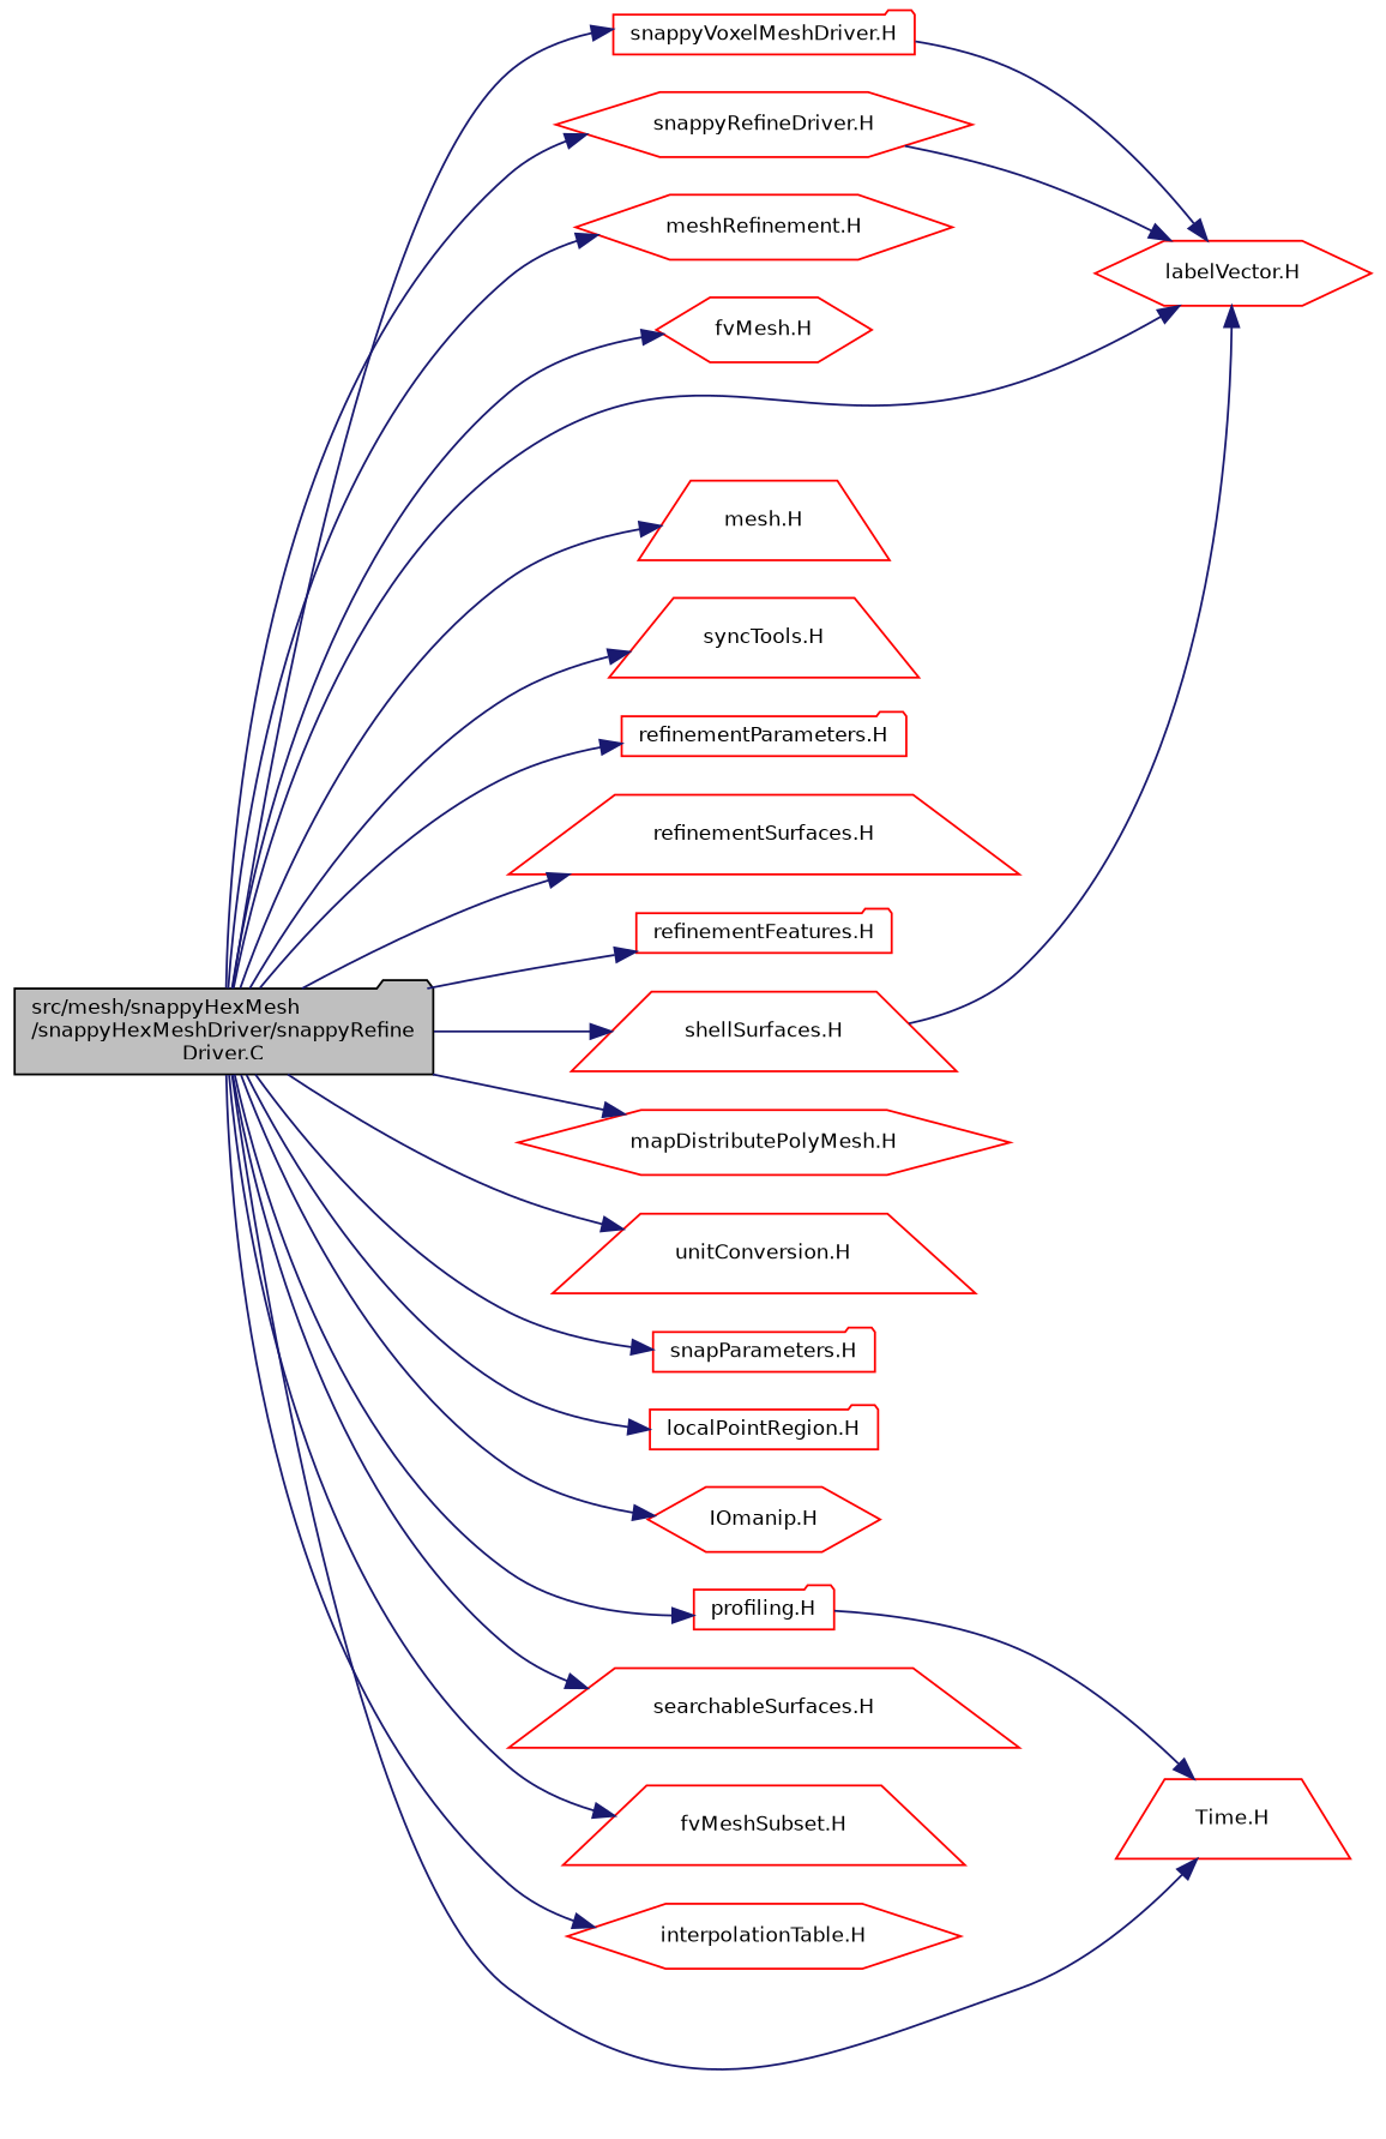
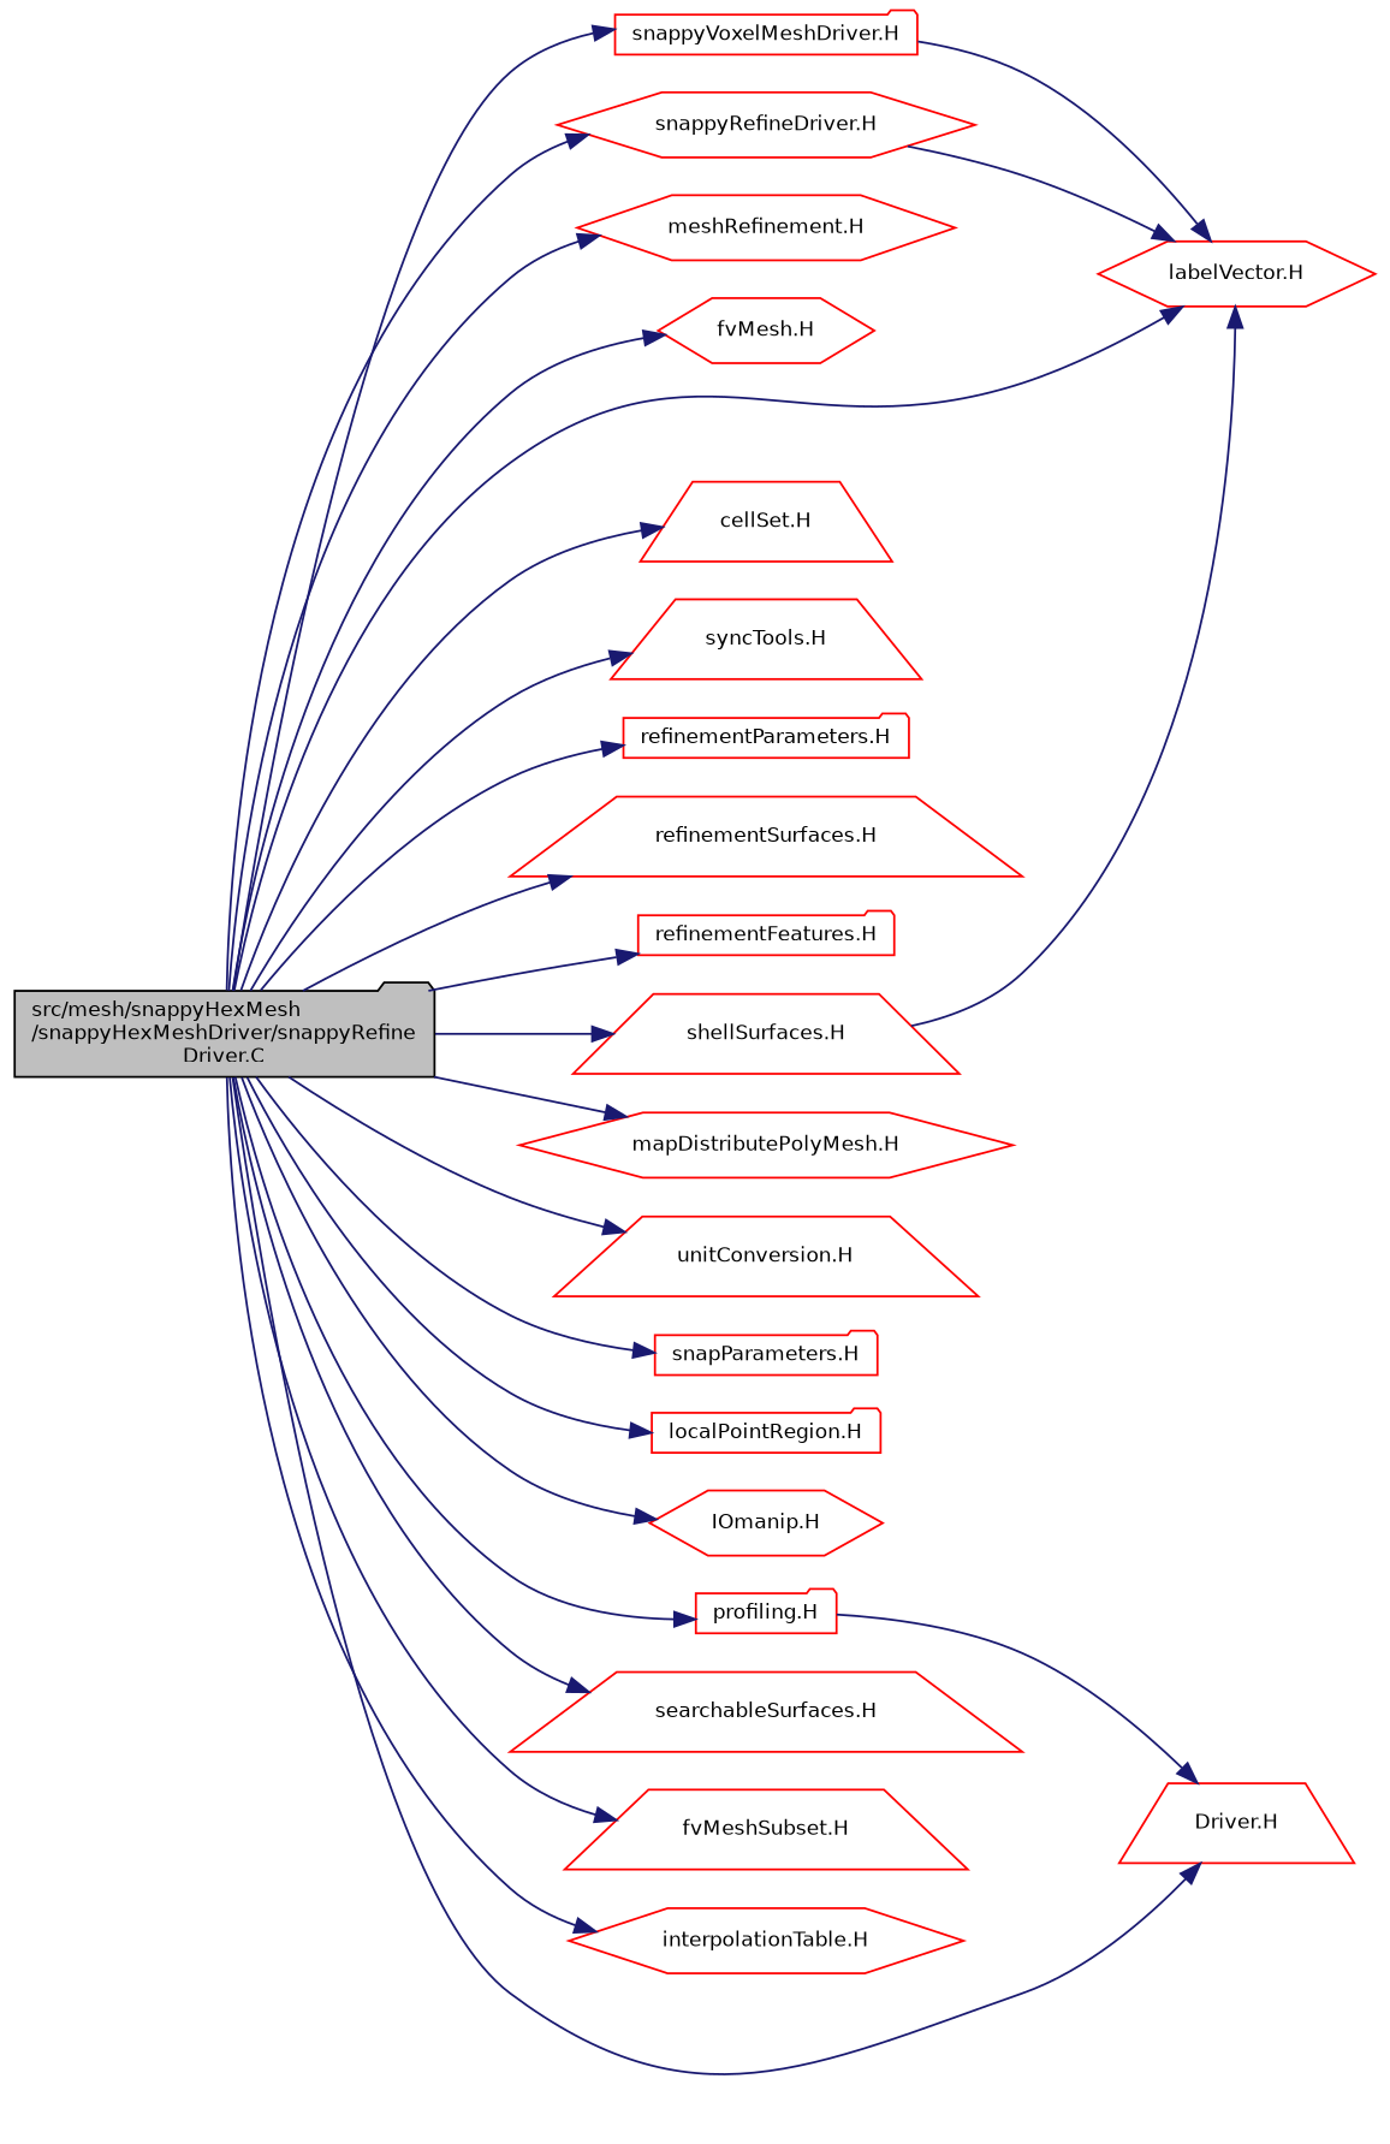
  digraph {
    rankdir=LR
    node [color=red fontname=Helvetica fontsize=10 shape=trapezium]
    edge [color=midnightblue fontname=Helvetica fontsize=10 labelfontname=Helvetica labelfontsize=10 style=solid]
    n1 [color=black fillcolor=grey75 fontcolor=black height=0.2 label="src/mesh/snappyHexMesh\l/snappyHexMeshDriver/snappyRefine\lDriver.C" shape=folder style=filled width=0.4]
    n2 [height=0.2 label="snappyRefineDriver.H" shape=hexagon width=0.4]
    n3 [height=0.2 label="labelVector.H" shape=hexagon width=0.4]
    n4 [height=0.2 label="meshRefinement.H" shape=hexagon width=0.4]
    n5 [height=0.2 label="fvMesh.H" shape=hexagon width=0.4]
-   n6 [height=0.2 label="Time.H" width=0.4]
-   n7 [height=0.2 label="mesh.H" width=0.4]
+   n6 [height=0.2 label="Driver.H" width=0.4]
+   n7 [height=0.2 label="cellSet.H" width=0.4]
    n8 [height=0.2 label="syncTools.H" width=0.4]
    n9 [height=0.2 label="refinementParameters.H" shape=folder width=0.4]
    n10 [height=0.2 label="refinementSurfaces.H" width=0.4]
    n11 [height=0.2 label="refinementFeatures.H" shape=folder width=0.4]
    n12 [height=0.2 label="shellSurfaces.H" width=0.4]
    n13 [height=0.2 label="mapDistributePolyMesh.H" shape=hexagon width=0.4]
    n14 [height=0.2 label="unitConversion.H" width=0.4]
    n15 [height=0.2 label="snapParameters.H" shape=folder width=0.4]
    n16 [height=0.2 label="localPointRegion.H" shape=folder width=0.4]
    n17 [height=0.2 label="IOmanip.H" shape=hexagon width=0.4]
    n18 [height=0.2 label="profiling.H" shape=folder width=0.4]
    n19 [height=0.2 label="searchableSurfaces.H" width=0.4]
    n20 [height=0.2 label="fvMeshSubset.H" width=0.4]
    n21 [height=0.2 label="interpolationTable.H" shape=hexagon width=0.4]
    n22 [height=0.2 label="snappyVoxelMeshDriver.H" shape=folder width=0.4]
    n1 -> n2
    n1 -> n3
    n1 -> n4
    n1 -> n5
    n1 -> n6
    n1 -> n7
    n1 -> n8
    n1 -> n9
    n1 -> n10
    n1 -> n11
    n1 -> n12
    n1 -> n13
    n1 -> n14
    n1 -> n15
    n1 -> n16
    n1 -> n17
    n1 -> n18
    n1 -> n19
    n1 -> n20
    n1 -> n21
    n1 -> n22
    n2 -> n3
    n12 -> n3
    n18 -> n6
    n22 -> n3
  }
